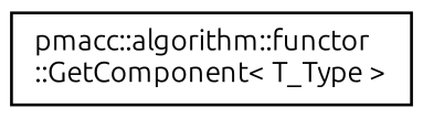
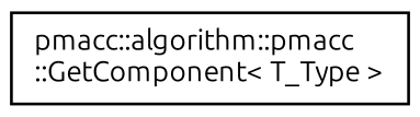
  digraph {
    rankdir=LR
    fontname=Ubuntu
-   n1 [color=black fillcolor=white fontname=Ubuntu fontsize=10 height=0.2 label="pmacc::algorithm::functor\l::GetComponent\< T_Type \>" shape=record style=filled width=0.4]
+   n1 [color=black fillcolor=white fontname=Ubuntu fontsize=10 height=0.2 label="pmacc::algorithm::pmacc\l::GetComponent\< T_Type \>" shape=record style=filled width=0.4]
  }
